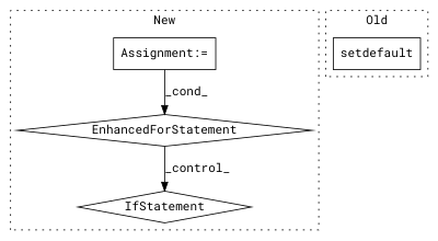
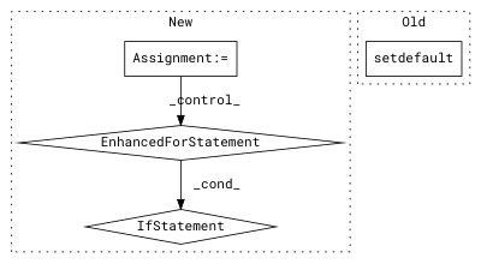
  digraph {
    fontname="Roboto Mono"
    node [fontname="Roboto Mono" l="53,2" s="2583,2667" shape=diamond]
    edge [fontname="Roboto Mono"]
    n1 [a=70 label=EnhancedForStatement]
    n2 [a=7 label="Assignment:=" shape=box]
    n3 [a=25 l="4,2" label=IfStatement s="2677,2700"]
    n4 [a=32 l="11,1" label=setdefault s="1482,1504" shape=box]
    subgraph cluster_1 {
      label=New
      style=dotted
      n1
      n2
      n3
    }
    subgraph cluster_2 {
      label=Old
      style=dotted
      n4
    }
-   n1 -> n3 [label=_control_]
-   n2 -> n1 [label=_cond_]
+   n1 -> n3 [label=_cond_]
+   n2 -> n1 [label=_control_]
  }
